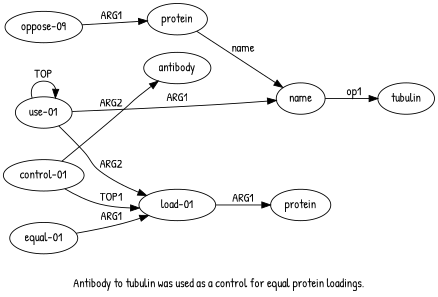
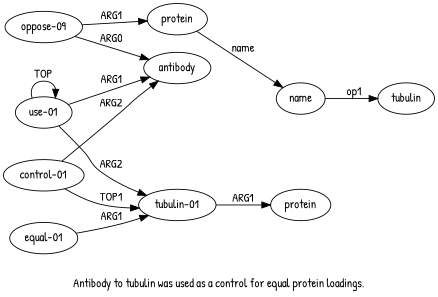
  digraph {
    fontname="Patrick Hand"
    label="Antibody to tubulin was used as a control for equal protein loadings."
    rankdir=LR
    node [color=black fontname="Patrick Hand" gold_label=protein test_label=protein]
    edge [color=black fontname="Patrick Hand" gold_label=ARG1 test_label=ARG1]
    n1 [gold_ind=-1 gold_label=tubulin label=tubulin test_ind=-1 test_label=tubulin]
    n2 [gold_ind=1 gold_label=antibody label=antibody test_ind=1 test_label=antibody]
    n3 [gold_ind=0 gold_label="use-01" label="use-01" test_ind=0 test_label="use-01"]
-   n4 [gold_ind=6 gold_label="load-01" label="load-01" test_ind=6 test_label="load-01"]
+   n4 [gold_ind=6 gold_label="load-01" label="tubulin-01" test_ind=6 test_label="load-01"]
    n5 [gold_ind=5 gold_label="control-01" label="control-01" test_ind=5 test_label="control-01"]
    n6 [gold_ind=7 label=protein test_ind=7]
    n7 [gold_ind=3 label=protein test_ind=3]
    n8 [gold_ind=4 gold_label=name label=name test_ind=4 test_label=name]
    n9 [gold_ind=2 gold_label="oppose-01" label="oppose-09" test_ind=2 test_label="oppose-01"]
    n10 [gold_ind=8 gold_label="equal-01" label="equal-01" test_ind=8 test_label="equal-01"]
-   n3 -> n8 [label=ARG1]
+   n3 -> n2 [label=ARG1]
    n3 -> n3 [gold_label=TOP label=TOP test_label=TOP]
    n3 -> n4 [gold_label=ARG2 label=ARG2 test_label=ARG2]
    n4 -> n6 [label=ARG1]
    n5 -> n2 [gold_label=ARG2 label=ARG2 test_label=ARG2]
    n5 -> n4 [label=TOP1]
    n7 -> n8 [gold_label=name label=name test_label=name]
    n8 -> n1 [gold_label=op1 label=op1 test_label=op1]
+   n9 -> n2 [gold_label=ARG0 label=ARG0 test_label=ARG0]
    n9 -> n7 [label=ARG1]
    n10 -> n4 [label=ARG1]
  }
